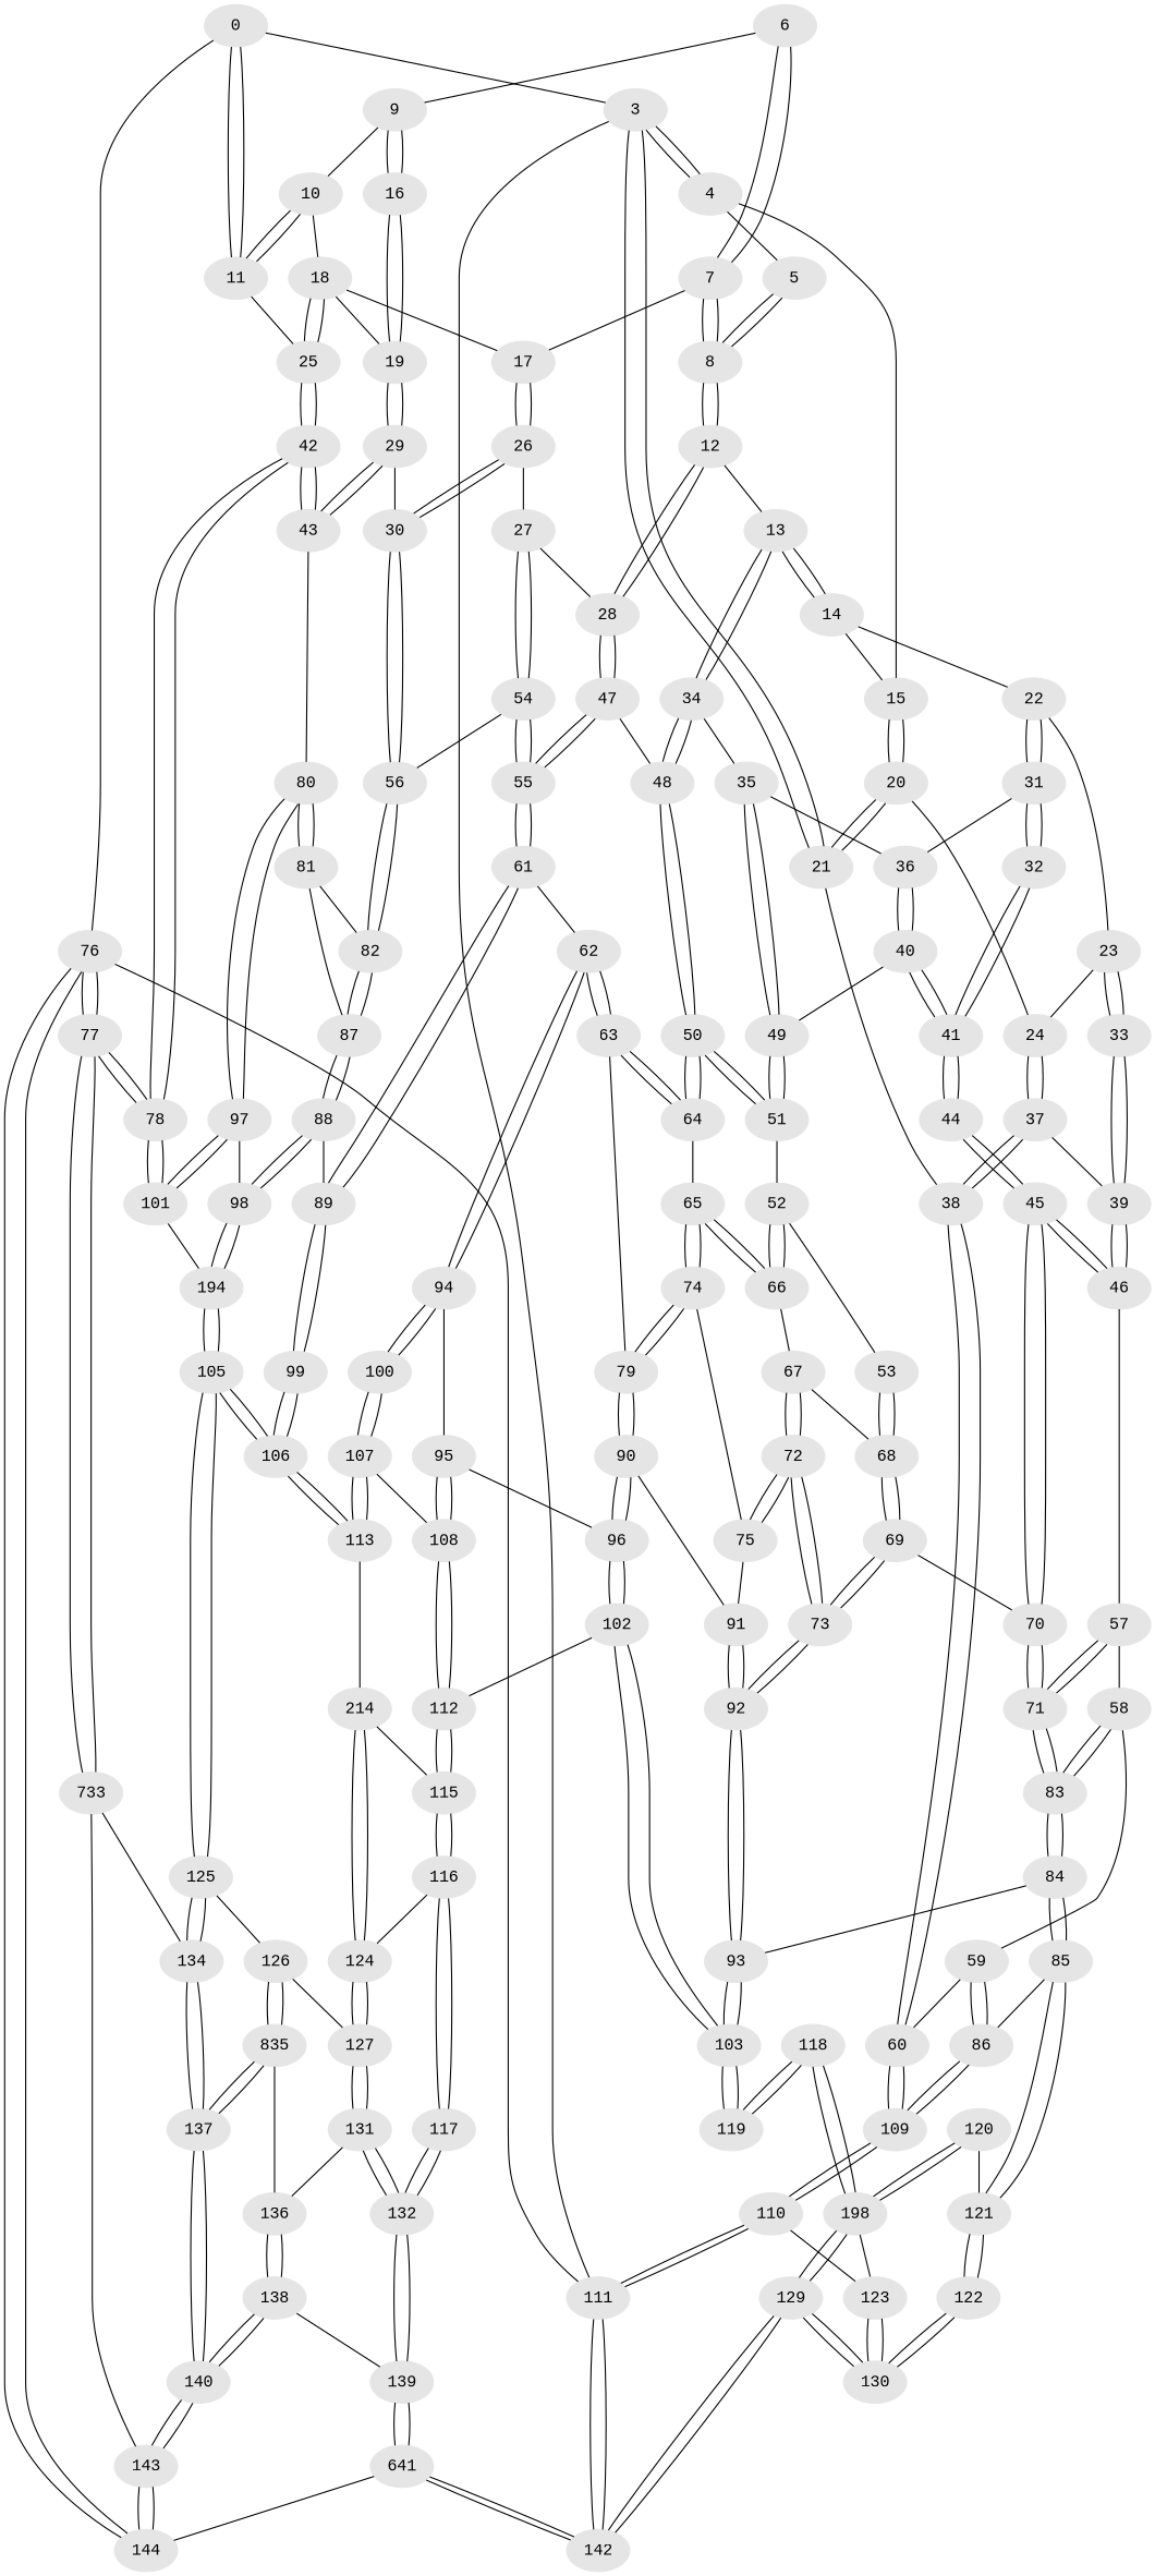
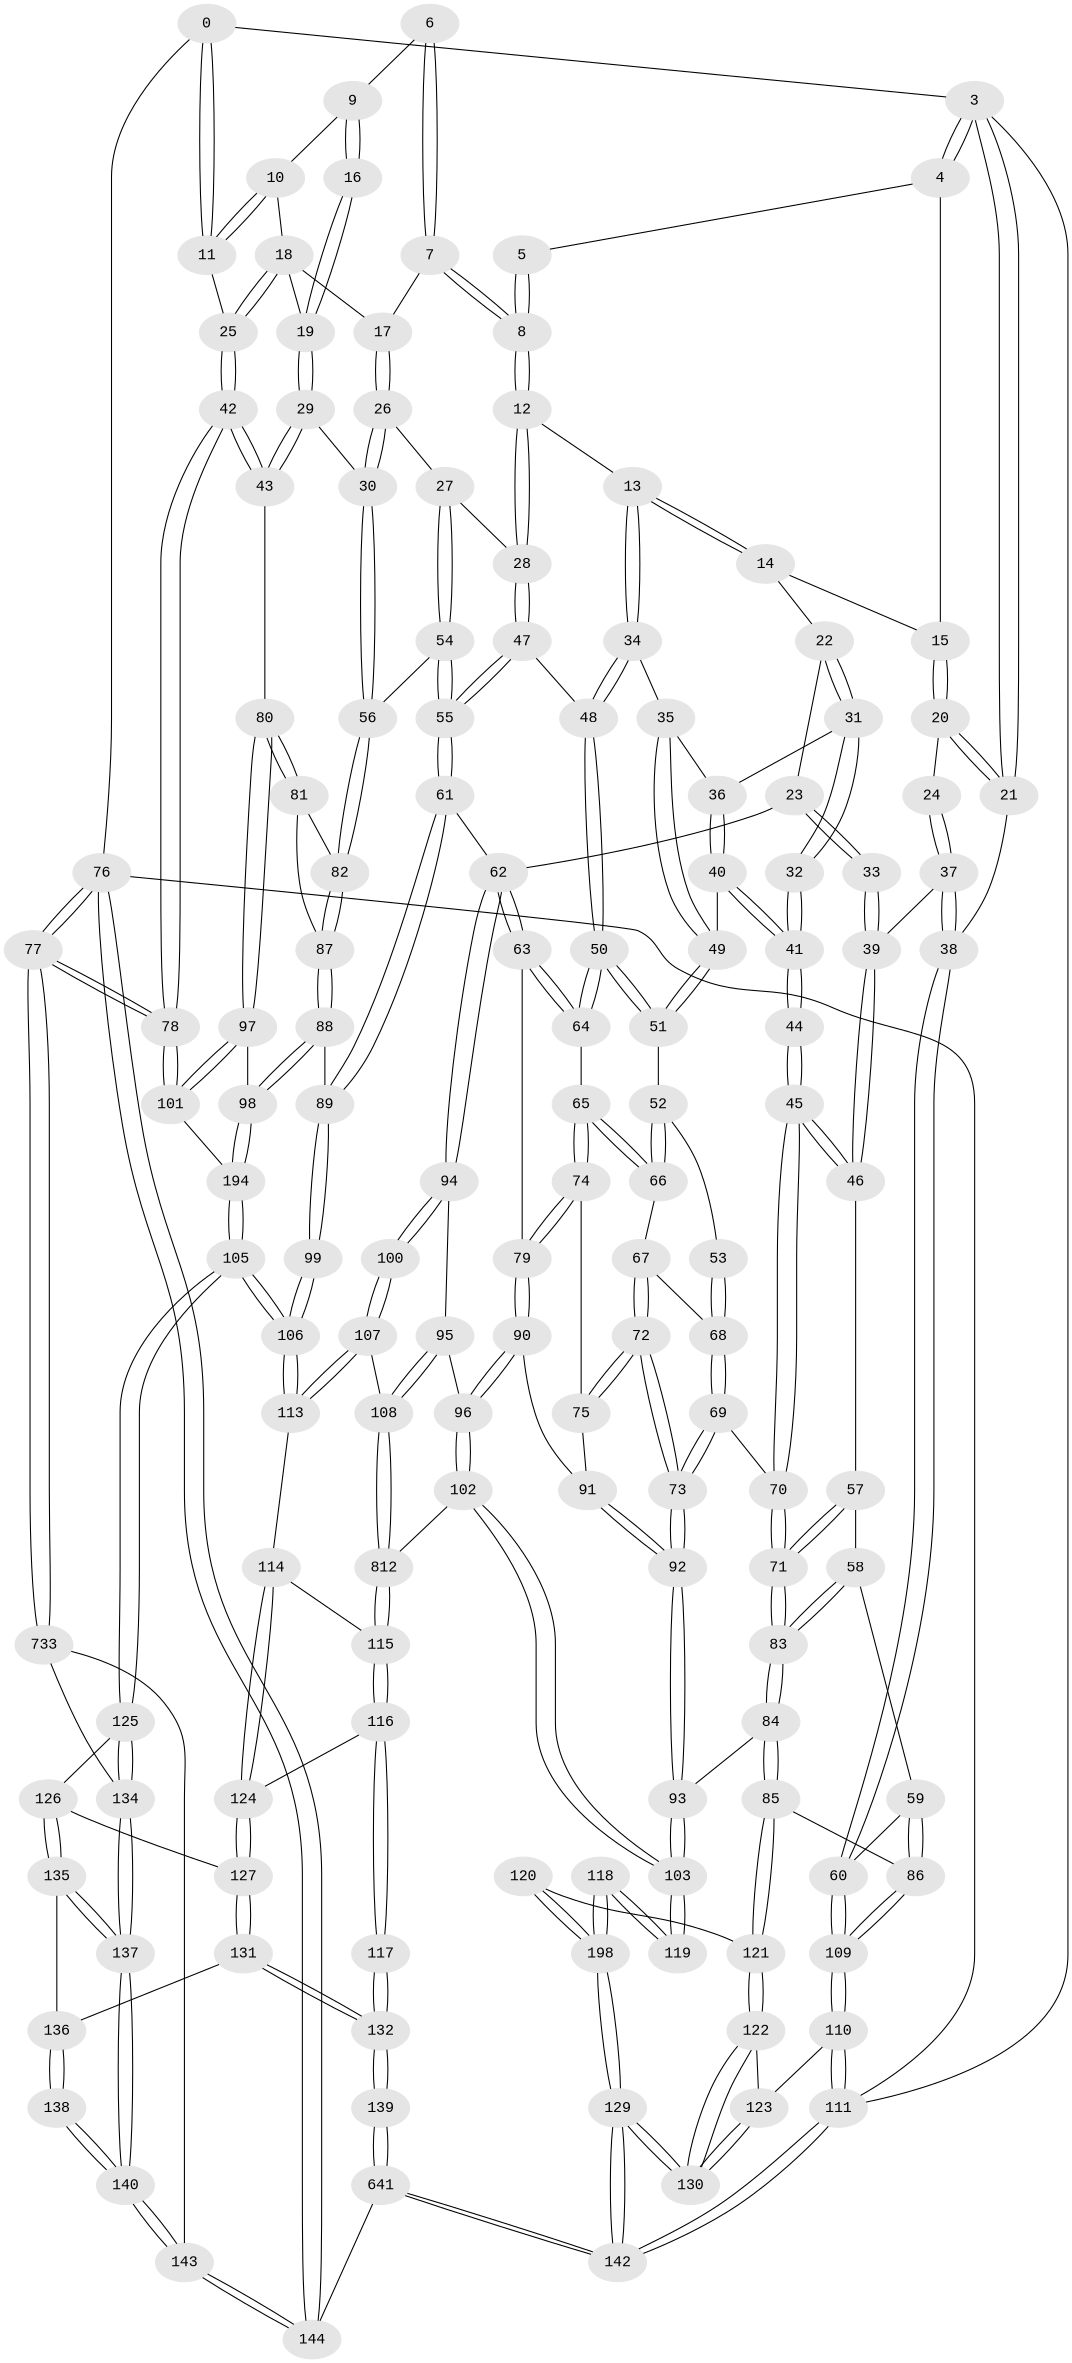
  graph {
    fontname="Liberation Mono"
    node [color=gray90 fontname="Liberation Mono" style=filled]
    edge [fontname="Liberation Mono"]
    n1 [label=0]
    3
    11
    76
    6
    7
    9
    4
    21
    111
    25
    77
    144
    5
    15
    38
    142
    8
    20
    12
    17
    10
    16
    26
    13
    28
    18
    19
    42
    14
    34
    47
    22
    35
    48
    23
    31
    24
    29
    27
    30
    43
    37
    60
    33
    32
    36
    39
    78
    54
    56
    55
    80
    82
    41
    40
    44
    46
    49
    50
    51
    109
    57
    45
    101
    81
    97
    70
    53
    68
    71
    58
    61
    64
    52
    65
    66
    67
    69
    62
    89
    87
    59
    83
    86
    84
    110
    63
    94
    99
    79
    95
    100
    90
    74
    75
    72
    73
    92
    91
    93
    n102 [label=733]
    134
    143
    n105 [label=194]
    96
    98
    88
    85
    121
    103
    122
    106
    102
    119
    108
    107
-   112
+   112 [label=812]
    105
    113
    115
    125
    126
-   114 [label=214]
+   114
    123
    130
    116
    124
    127
    117
    132
    118
    n133 [label=198]
    139
    129
    120
    131
-   135 [label=835]
+   135
    137
    136
    138
    n142 [label=641]
    140
    n1 -- 3
    n1 -- 11
    n1 -- 11
    n1 -- 76
    3 -- 4
    3 -- 4
    3 -- 21
    3 -- 21
    3 -- 111
    11 -- 25
    76 -- 111
    76 -- 77
    76 -- 77
    76 -- 144
    76 -- 144
    6 -- 7
    6 -- 7
    6 -- 9
    7 -- 8
    7 -- 8
    7 -- 17
    9 -- 10
    9 -- 16
    9 -- 16
    4 -- 5
    4 -- 15
    21 -- 38
    111 -- 142
    111 -- 142
    25 -- 42
    25 -- 42
    77 -- 78
    77 -- 78
    77 -- n102
    77 -- n102
    5 -- 8
    5 -- 8
    15 -- 20
    15 -- 20
    38 -- 60
    38 -- 60
    8 -- 12
    8 -- 12
    20 -- 21
    20 -- 21
    20 -- 24
    12 -- 13
    12 -- 28
    12 -- 28
    17 -- 26
    17 -- 26
    10 -- 11
    10 -- 11
    10 -- 18
    16 -- 19
    16 -- 19
    26 -- 27
    26 -- 30
    26 -- 30
    13 -- 14
    13 -- 14
    13 -- 34
    13 -- 34
    28 -- 47
    28 -- 47
    18 -- 25
    18 -- 25
    18 -- 17
    18 -- 19
    19 -- 29
    19 -- 29
    42 -- 43
    42 -- 43
    42 -- 78
    42 -- 78
    14 -- 15
    14 -- 22
    34 -- 35
    34 -- 48
    34 -- 48
    47 -- 48
    47 -- 55
    47 -- 55
    22 -- 23
    22 -- 31
    22 -- 31
    35 -- 36
    35 -- 49
    35 -- 49
    48 -- 50
    48 -- 50
-   23 -- 24
+   23 -- 62
    23 -- 33
    23 -- 33
    31 -- 32
    31 -- 32
    31 -- 36
    24 -- 37
    24 -- 37
    29 -- 30
    29 -- 43
    29 -- 43
    27 -- 28
    27 -- 54
    27 -- 54
    30 -- 56
    30 -- 56
    43 -- 80
    37 -- 38
    37 -- 38
    37 -- 39
    60 -- 109
    60 -- 109
    33 -- 39
    33 -- 39
    32 -- 41
    32 -- 41
    36 -- 40
    36 -- 40
    39 -- 46
    39 -- 46
    78 -- 101
    78 -- 101
    54 -- 56
    54 -- 55
    54 -- 55
    56 -- 82
    56 -- 82
    55 -- 61
    55 -- 61
    80 -- 81
    80 -- 81
    80 -- 97
    80 -- 97
    82 -- 87
    82 -- 87
    41 -- 44
    41 -- 44
    40 -- 41
    40 -- 41
    40 -- 49
    44 -- 45
    44 -- 45
    46 -- 57
    49 -- 51
    49 -- 51
    50 -- 51
    50 -- 51
    50 -- 64
    50 -- 64
    51 -- 52
    109 -- 110
    109 -- 110
    57 -- 71
    57 -- 71
    57 -- 58
    45 -- 46
    45 -- 46
    45 -- 70
    45 -- 70
    101 -- n105
    81 -- 82
    81 -- 87
    97 -- 101
    97 -- 101
    97 -- 98
    70 -- 71
    70 -- 71
    53 -- 68
    53 -- 68
    68 -- 69
    68 -- 69
    71 -- 83
    71 -- 83
    58 -- 59
    58 -- 83
    58 -- 83
    61 -- 62
    61 -- 89
    61 -- 89
    64 -- 65
    52 -- 53
    52 -- 66
    52 -- 66
    65 -- 66
    65 -- 66
    65 -- 74
    65 -- 74
    66 -- 67
    67 -- 68
    67 -- 72
    67 -- 72
    69 -- 70
    69 -- 73
    69 -- 73
    62 -- 63
    62 -- 63
    62 -- 94
    62 -- 94
    89 -- 99
    89 -- 99
    87 -- 88
    87 -- 88
    59 -- 60
    59 -- 86
    59 -- 86
    83 -- 84
    83 -- 84
    86 -- 109
    86 -- 109
    84 -- 93
    84 -- 85
    84 -- 85
    110 -- 111
    110 -- 111
    110 -- 123
    63 -- 64
    63 -- 64
    63 -- 79
    94 -- 95
    94 -- 100
    94 -- 100
    99 -- 106
    99 -- 106
    79 -- 90
    79 -- 90
    95 -- 96
    95 -- 108
    95 -- 108
    100 -- 107
    100 -- 107
    90 -- 91
    90 -- 96
    90 -- 96
    74 -- 79
    74 -- 79
    74 -- 75
    75 -- 91
    72 -- 75
    72 -- 75
    72 -- 73
    72 -- 73
    73 -- 92
    73 -- 92
    92 -- 93
    92 -- 93
    91 -- 92
    91 -- 92
    93 -- 103
    93 -- 103
    n102 -- 134
    n102 -- 143
    134 -- 137
    134 -- 137
    143 -- 144
    143 -- 144
    n105 -- 105
    n105 -- 105
    96 -- 102
    96 -- 102
    98 -- n105
    98 -- n105
    88 -- 89
    88 -- 98
    88 -- 98
    85 -- 86
    85 -- 121
    85 -- 121
    121 -- 122
    121 -- 122
    103 -- 119
    103 -- 119
-   n133 -- 123
+   122 -- 123
    122 -- 130
    122 -- 130
    106 -- 113
    106 -- 113
    102 -- 103
    102 -- 103
    102 -- 112
    108 -- 112
    108 -- 112
    107 -- 108
    107 -- 113
    107 -- 113
    112 -- 115
    112 -- 115
    105 -- 106
    105 -- 106
    105 -- 125
    105 -- 125
    113 -- 114
    115 -- 116
    115 -- 116
    125 -- 134
    125 -- 134
    125 -- 126
    126 -- 127
    126 -- 135
    126 -- 135
    114 -- 115
    114 -- 124
    114 -- 124
    123 -- 130
    123 -- 130
    116 -- 124
    116 -- 117
    116 -- 117
    124 -- 127
    124 -- 127
    127 -- 131
    127 -- 131
    117 -- 132
    117 -- 132
    132 -- 139
    132 -- 139
    118 -- 119
    118 -- 119
    118 -- n133
    118 -- n133
    n133 -- 129
    n133 -- 129
    139 -- n142
    139 -- n142
    129 -- 142
    129 -- 142
    129 -- 130
    129 -- 130
    120 -- 121
    120 -- n133
    120 -- n133
    131 -- 132
    131 -- 132
    131 -- 136
    135 -- 137
    135 -- 137
    135 -- 136
    137 -- 140
    137 -- 140
    136 -- 138
    136 -- 138
-   138 -- 139
    138 -- 140
    138 -- 140
    n142 -- 144
    n142 -- 142
    n142 -- 142
    140 -- 143
    140 -- 143
  }
